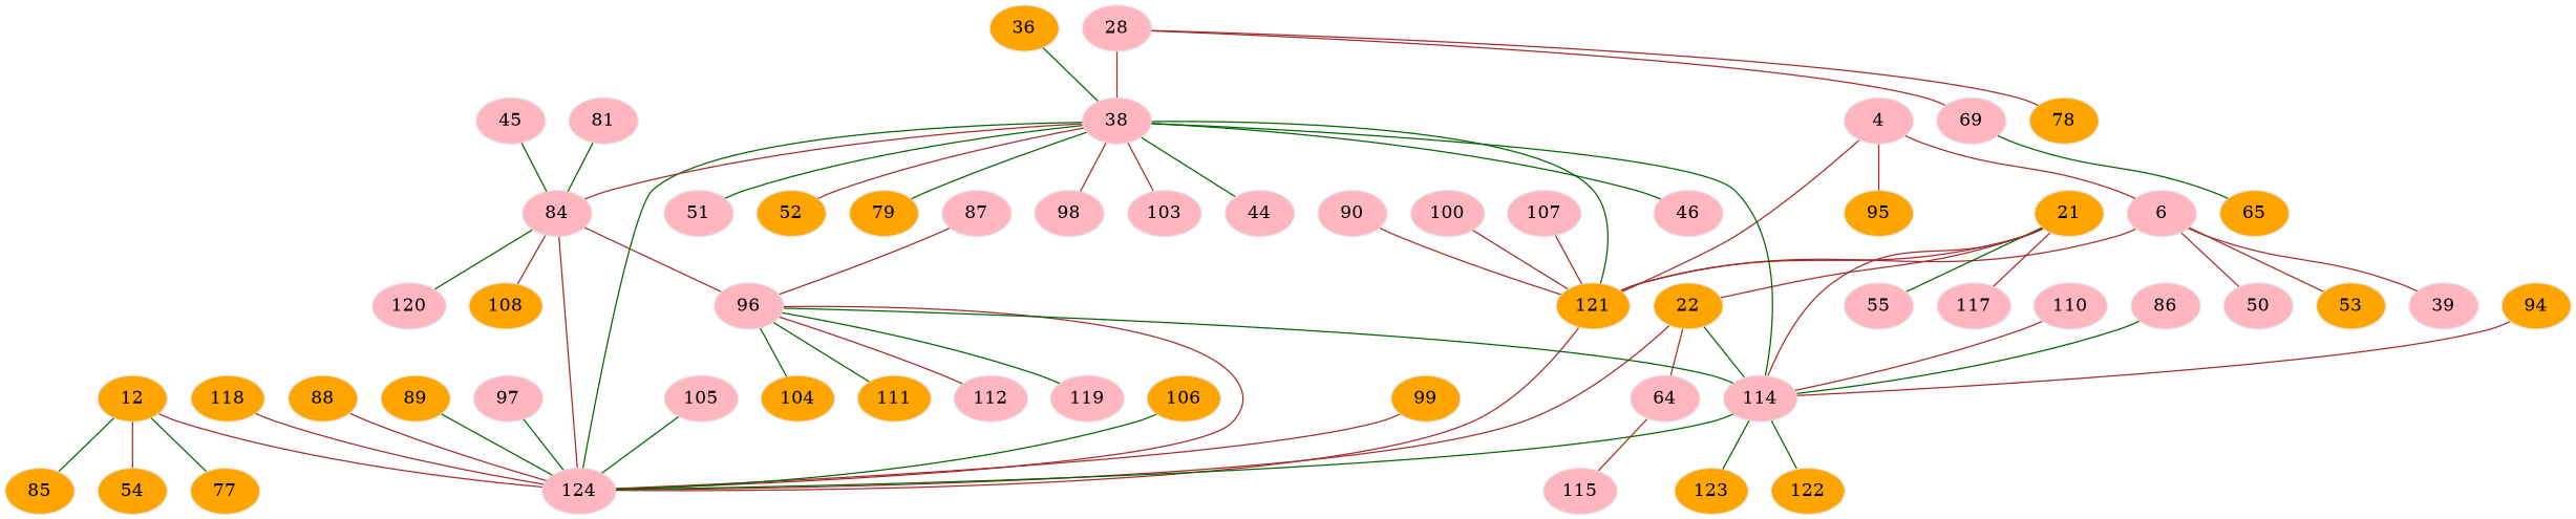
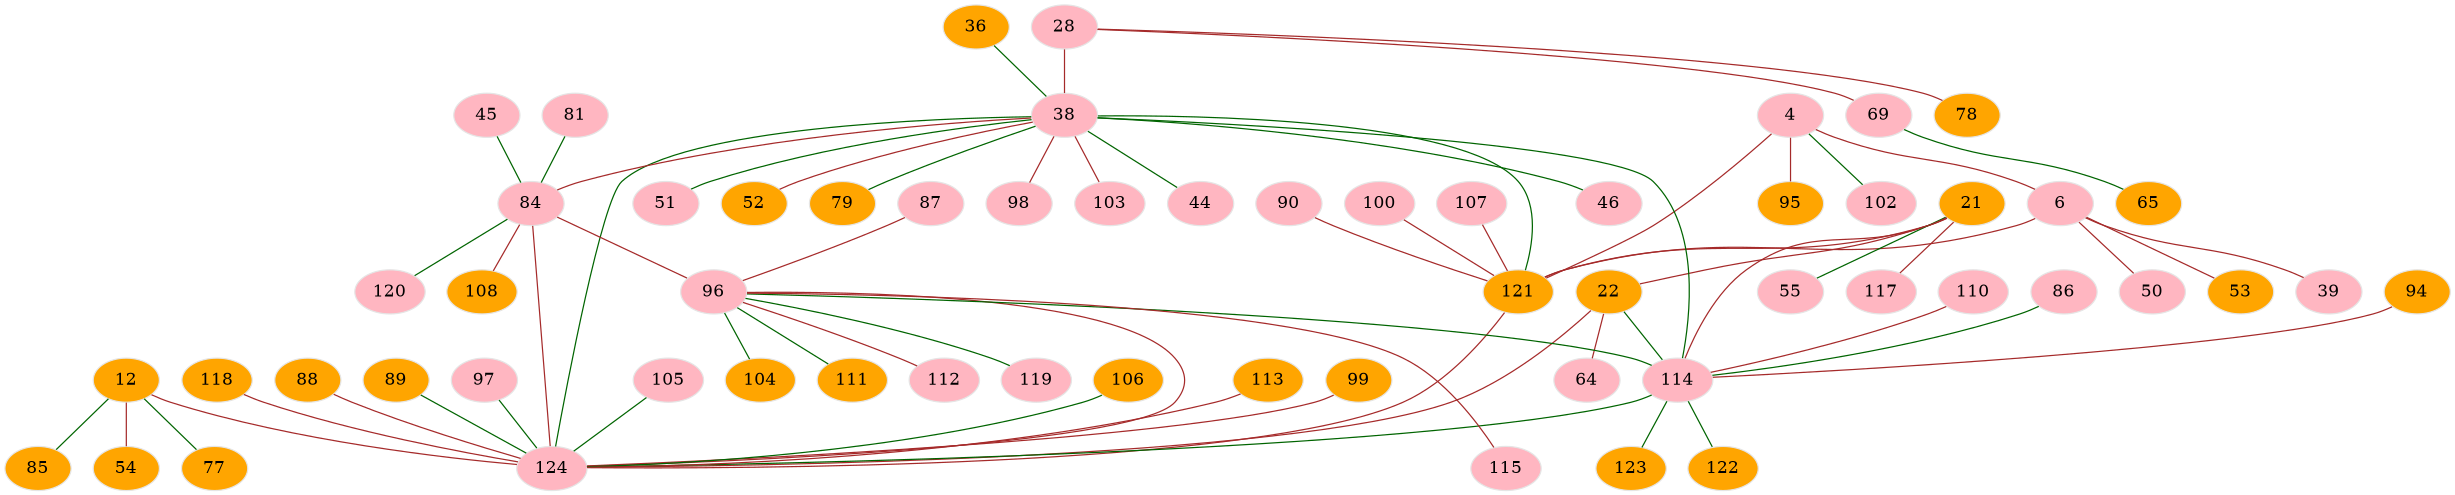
  graph {
    node [color=gray90 fillcolor=lightpink style=filled]
    edge [color=brown]
    4 [super="+1"]
    6 [super="+2"]
    95 [fillcolor=orange]
+   102
    121 [fillcolor=orange super="+5+59+61+73"]
    39
    50
    53 [fillcolor=orange]
    124 [super="+34+101+70+116+68"]
    12 [fillcolor=orange super="+11"]
    54 [fillcolor=orange]
    77 [fillcolor=orange]
    85 [fillcolor=orange]
    21 [fillcolor=orange super="+20"]
    22 [fillcolor=orange super="+19"]
    55
    114 [super="+37+82+92+24+32+109+66+67"]
    117 [super="+41+93"]
    64 [super="+47"]
    122 [fillcolor=orange]
    123 [fillcolor=orange]
    28 [super="+26"]
    38 [super="+30"]
    69
    78 [fillcolor=orange]
    44
    46
    51
    52 [fillcolor=orange]
    79 [fillcolor=orange]
    84 [super="+17"]
    98
    103
    65 [fillcolor=orange]
    36 [fillcolor=orange]
    96 [super="+72+81"]
    108 [fillcolor=orange]
    120
    45
    n40 [label=81 super="+58"]
    104 [fillcolor=orange]
    111 [fillcolor=orange]
    112
    115
    119
    86
    87
    88 [fillcolor=orange super="+83"]
    89 [fillcolor=orange]
    90
    94 [fillcolor=orange]
    97
    99 [fillcolor=orange]
    100
    105
    106 [fillcolor=orange]
    107
    110
+   113 [fillcolor=orange]
    118 [fillcolor=orange]
    4 -- 6 [weight=4]
    4 -- 95
+   4 -- 102 [color=darkgreen]
    4 -- 121 [weight=4]
    6 -- 121 [weight=4]
    6 -- 39
    6 -- 50
    6 -- 53
    121 -- 124
    12 -- 124 [weight=8]
    12 -- 54
    12 -- 77 [color=darkgreen]
    12 -- 85 [color=darkgreen]
    21 -- 121
    21 -- 22 [weight=4]
    21 -- 55 [color=darkgreen]
    21 -- 114 [weight=4]
    21 -- 117
    22 -- 124 [weight=3]
    22 -- 114 [color=darkgreen weight=4]
    22 -- 64
    114 -- 124 [color=darkgreen]
    114 -- 122 [color=darkgreen]
    114 -- 123 [color=darkgreen]
    28 -- 38 [weight=8]
    28 -- 69
    28 -- 78
    38 -- 121 [color=darkgreen]
    38 -- 124 [color=darkgreen]
    38 -- 114 [color=darkgreen weight=2]
    38 -- 44 [color=darkgreen]
    38 -- 46 [color=darkgreen]
    38 -- 51 [color=darkgreen]
    38 -- 52
    38 -- 79 [color=darkgreen]
    38 -- 84 [weight=3]
    38 -- 98
    38 -- 103
    69 -- 65 [color=darkgreen]
    84 -- 124 [weight=3]
    84 -- 96 [weight=8]
    84 -- 108
    84 -- 120 [color=darkgreen]
    36 -- 38 [color=darkgreen]
    96 -- 124
    96 -- 114 [color=darkgreen]
    96 -- 104 [color=darkgreen]
    96 -- 111 [color=darkgreen]
    96 -- 112
-   64 -- 115
+   96 -- 115
    96 -- 119 [color=darkgreen]
    45 -- 84 [color=darkgreen]
    n40 -- 84 [color=darkgreen]
    86 -- 114 [color=darkgreen]
    87 -- 96
    88 -- 124
    89 -- 124 [color=darkgreen]
    90 -- 121
    94 -- 114
    97 -- 124 [color=darkgreen]
    99 -- 124
    100 -- 121
    105 -- 124 [color=darkgreen]
    106 -- 124 [color=darkgreen]
    107 -- 121
    110 -- 114
+   113 -- 124
    118 -- 124
  }
